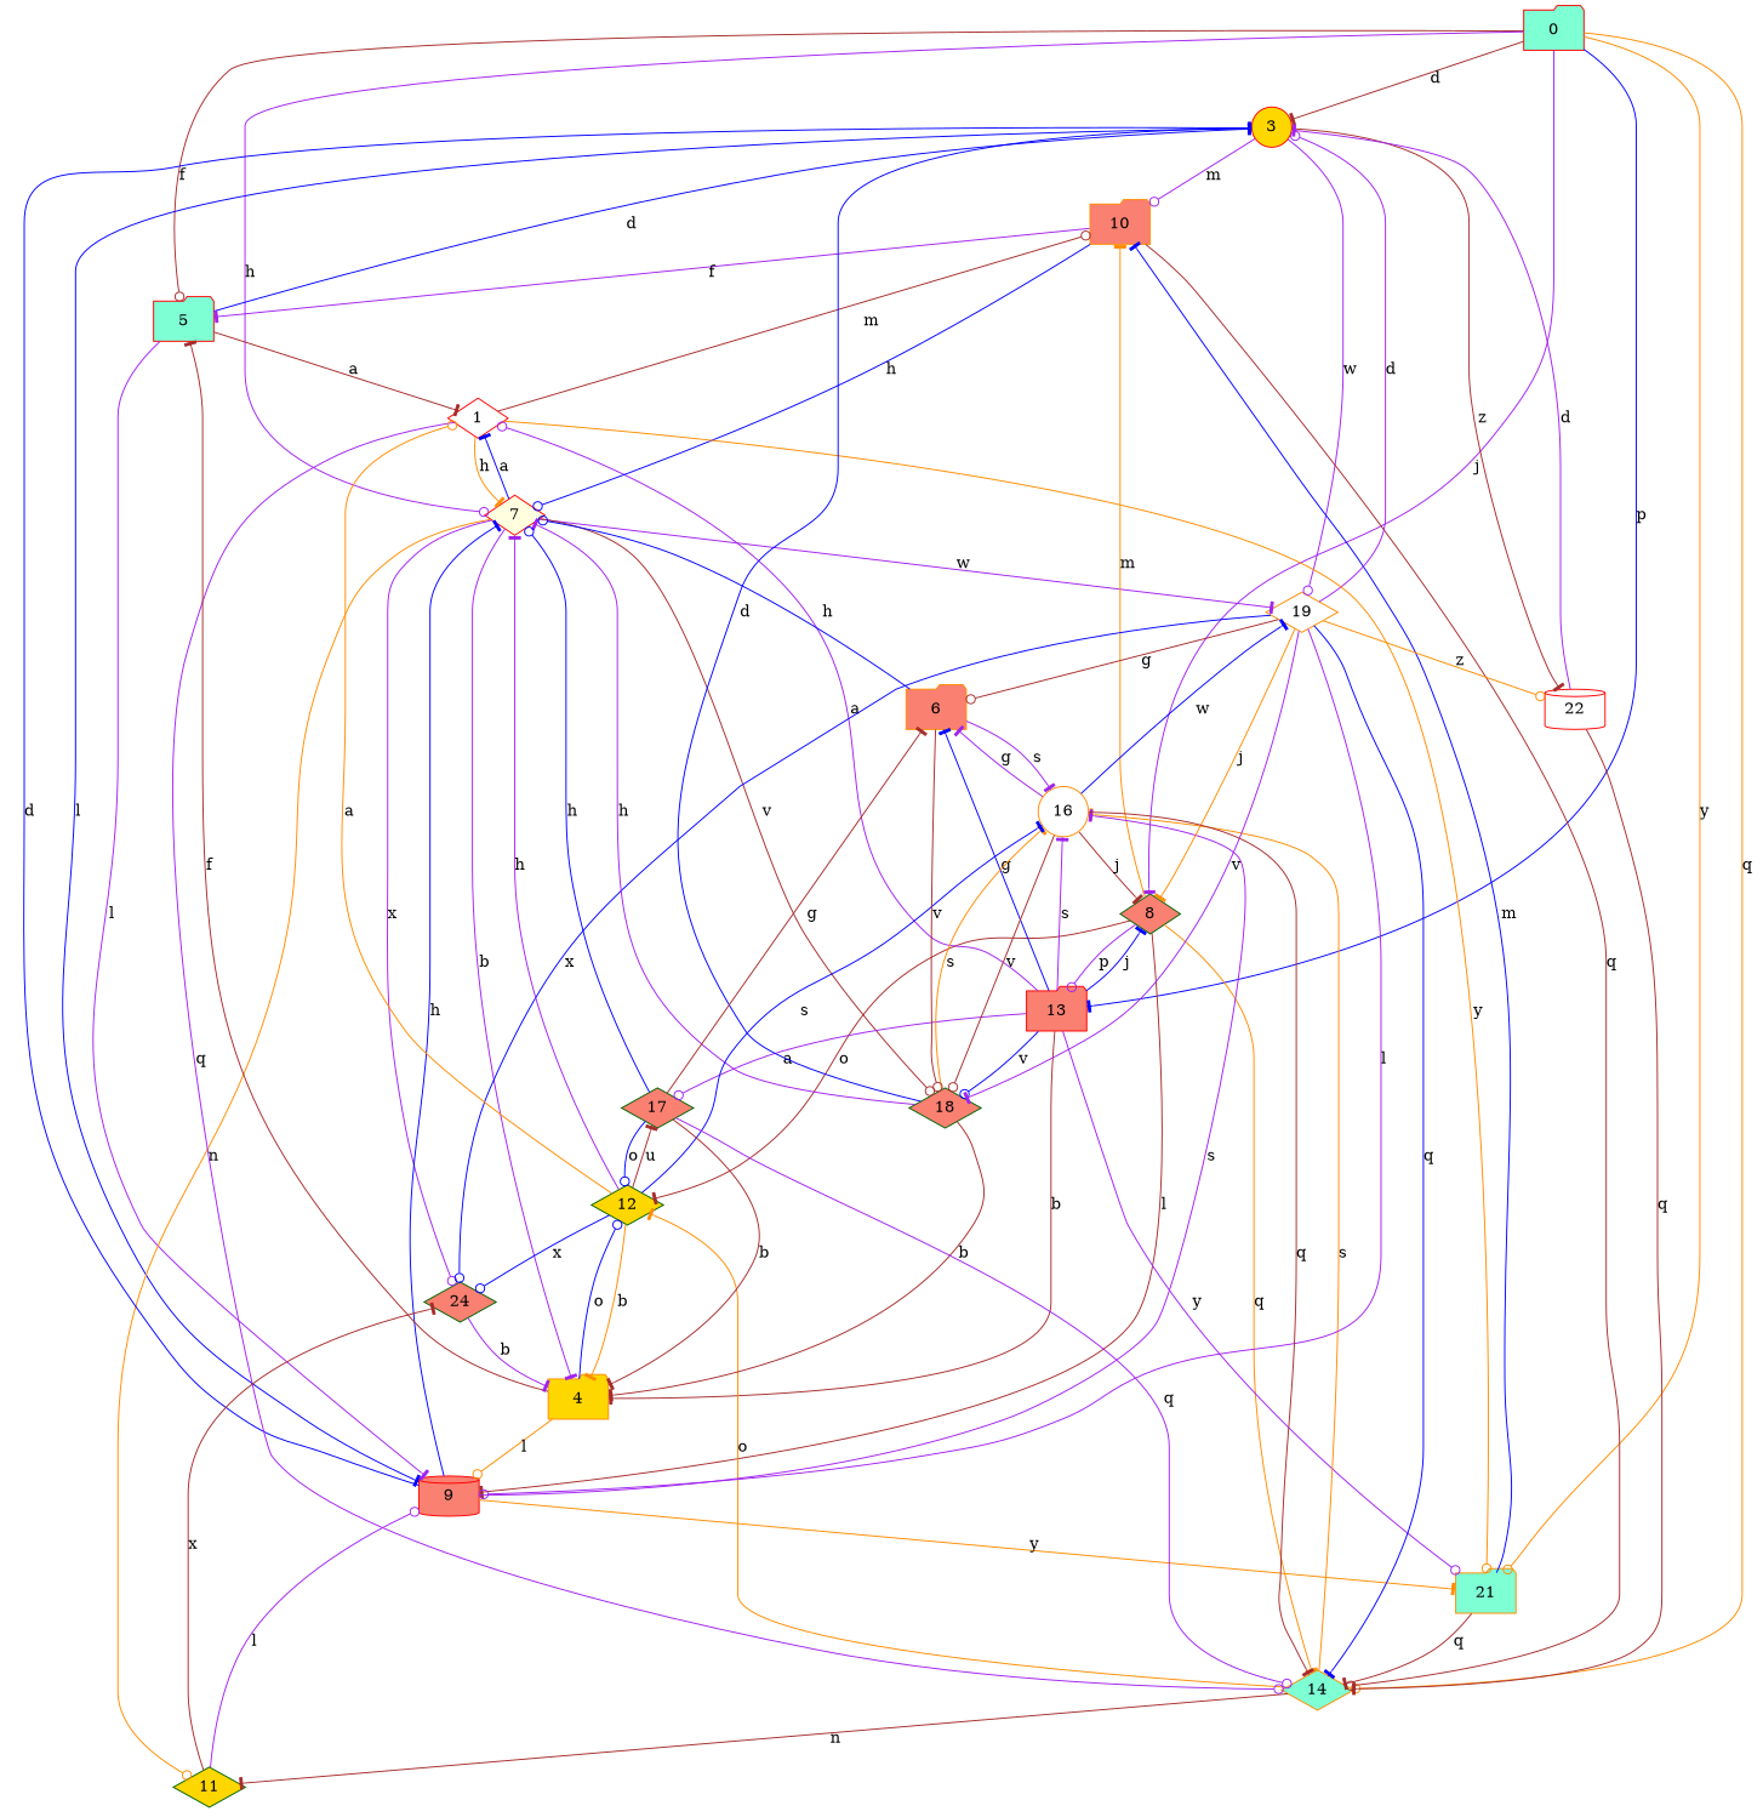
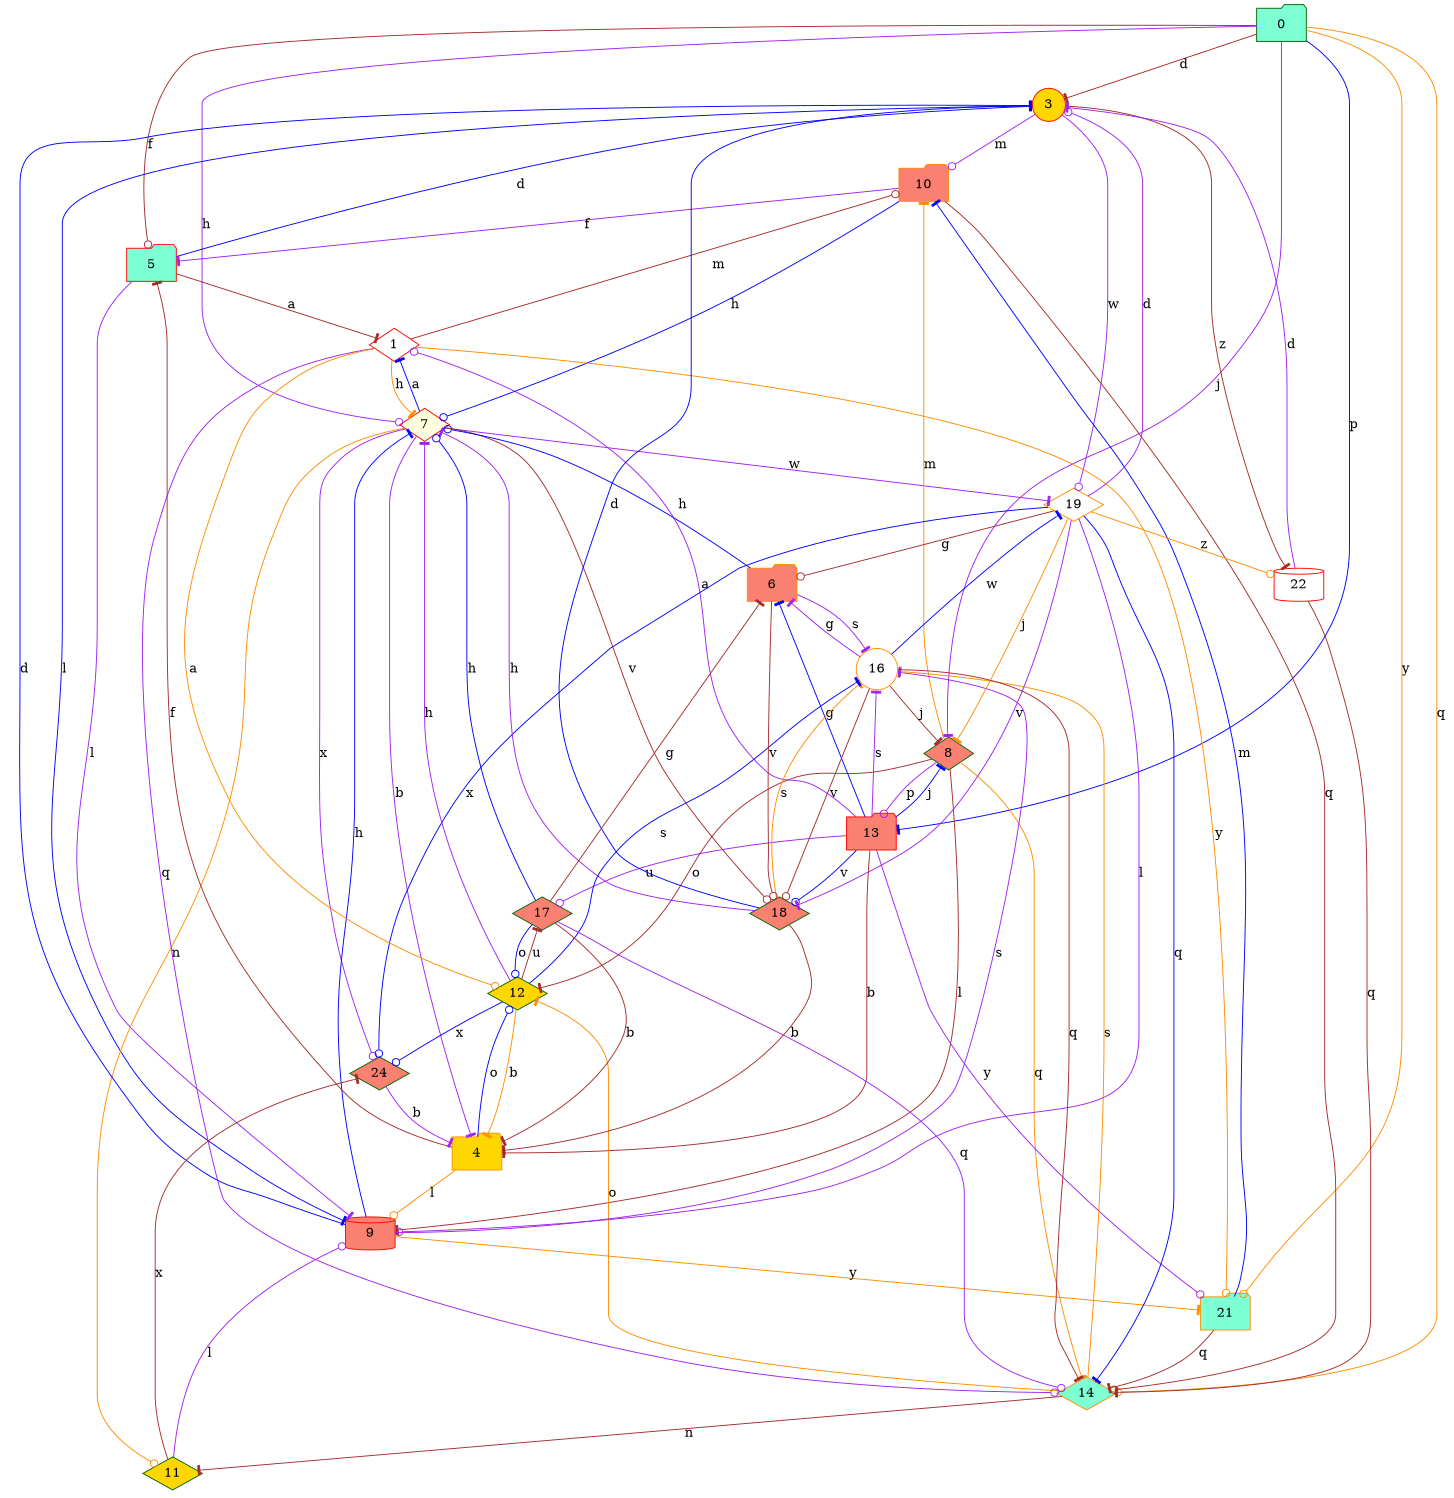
  strict digraph {
    node [color=red fillcolor=salmon shape=diamond style=filled]
    edge [arrowhead=tee color=purple]
-   0 [fillcolor=aquamarine shape=folder]
+   0 [color=darkgreen fillcolor=aquamarine shape=folder]
    3 [fillcolor=gold shape=circle]
    5 [fillcolor=aquamarine shape=folder]
    7 [fillcolor=lightyellow]
    8 [color=darkgreen]
    13 [shape=folder]
    14 [color=darkorange fillcolor=aquamarine]
    21 [color=darkorange fillcolor=aquamarine shape=folder]
    10 [color=darkorange shape=folder]
    9 [shape=cylinder]
    19 [color=darkorange fillcolor=white]
    22 [fillcolor=white shape=cylinder]
    1 [fillcolor=white]
    n14 [color=darkorange fillcolor=gold label=4 shape=folder]
    18 [color=darkgreen]
    11 [color=darkgreen fillcolor=gold]
    n17 [color=darkgreen label=24]
    12 [color=darkgreen fillcolor=gold]
    6 [color=darkorange shape=folder]
    16 [color=darkorange fillcolor=white shape=circle]
    17 [color=darkgreen]
    0 -> 3 [color=brown label=d]
    0 -> 5 [arrowhead=odot color=brown label=f]
    0 -> 7 [arrowhead=odot label=h]
    0 -> 8 [label=j]
    0 -> 13 [color=blue label=p]
    0 -> 14 [arrowhead=odot color=darkorange label=q]
    0 -> 21 [arrowhead=odot color=darkorange label=y]
    3 -> 10 [arrowhead=odot label=m]
    3 -> 9 [color=blue label=l]
    3 -> 19 [arrowhead=odot label=w]
    3 -> 22 [color=brown label=z]
    5 -> 3 [color=blue label=d]
    5 -> 9 [label=l]
    5 -> 1 [color=brown label=a]
    7 -> 19 [label=w]
    7 -> 1 [color=blue label=a]
    7 -> n14 [label=b]
    7 -> 18 [arrowhead=odot color=brown label=v]
    7 -> 11 [arrowhead=odot color=darkorange label=n]
    7 -> n17 [arrowhead=odot label=x]
    8 -> 13 [arrowhead=odot label=p]
    8 -> 14 [color=darkorange label=q]
    8 -> 10 [color=darkorange label=m]
    8 -> 9 [color=brown label=l]
    8 -> 12 [color=brown label=o]
    13 -> 8 [color=blue label=j]
    13 -> 21 [arrowhead=odot label=y]
    13 -> 1 [arrowhead=odot label=a]
    13 -> n14 [color=brown label=b]
    13 -> 18 [arrowhead=odot color=blue label=v]
    13 -> 6 [color=blue label=g]
    13 -> 16 [label=s]
-   13 -> 17 [arrowhead=odot label=a]
+   13 -> 17 [arrowhead=odot label=u]
    14 -> 11 [color=brown label=n]
    14 -> 12 [color=darkorange label=o]
    14 -> 16 [color=darkorange label=s]
    21 -> 14 [color=brown label=q]
    21 -> 10 [color=blue label=m]
    10 -> 5 [label=f]
    10 -> 7 [arrowhead=odot color=blue label=h]
    10 -> 14 [arrowhead=odot color=brown label=q]
    9 -> 3 [color=blue label=d]
    9 -> 7 [color=blue label=h]
    9 -> 21 [color=darkorange label=y]
    9 -> 16 [label=s]
    19 -> 3 [arrowhead=odot label=d]
    19 -> 8 [color=darkorange label=j]
    19 -> 14 [color=blue label=q]
    19 -> 9 [arrowhead=odot label=l]
    19 -> 22 [arrowhead=odot color=darkorange label=z]
    19 -> 18 [label=v]
    19 -> n17 [arrowhead=odot color=blue label=x]
    19 -> 6 [arrowhead=odot color=brown label=g]
    22 -> 3 [label=d]
    22 -> 14 [color=brown label=q]
    1 -> 7 [color=darkorange label=h]
    1 -> 14 [arrowhead=odot label=q]
    1 -> 21 [arrowhead=odot color=darkorange label=y]
    1 -> 10 [arrowhead=odot color=brown label=m]
    n14 -> 5 [color=brown label=f]
    n14 -> 9 [arrowhead=odot color=darkorange label=l]
    n14 -> 12 [arrowhead=odot color=blue label=o]
    18 -> 3 [color=blue label=d]
    18 -> 7 [label=h]
    18 -> n14 [color=brown label=b]
    18 -> 16 [color=darkorange label=s]
    11 -> 9 [arrowhead=odot label=l]
    11 -> n17 [color=brown label=x]
    n17 -> n14 [label=b]
    12 -> 7 [label=h]
-   12 -> 1 [arrowhead=odot color=darkorange label=a]
+   1 -> 12 [arrowhead=odot color=darkorange label=a]
    12 -> n14 [color=darkorange label=b]
    12 -> n17 [arrowhead=odot color=blue label=x]
    12 -> 16 [color=blue label=s]
    12 -> 17 [color=brown label=u]
    6 -> 7 [arrowhead=odot color=blue label=h]
    6 -> 18 [arrowhead=odot color=brown label=v]
    6 -> 16 [label=s]
    16 -> 8 [color=brown label=j]
    16 -> 14 [color=brown label=q]
    16 -> 19 [color=blue label=w]
    16 -> 18 [arrowhead=odot color=brown label=v]
    16 -> 6 [label=g]
    17 -> 7 [arrowhead=odot color=blue label=h]
    17 -> 14 [arrowhead=odot label=q]
    17 -> n14 [color=brown label=b]
    17 -> 12 [arrowhead=odot color=blue label=o]
    17 -> 6 [color=brown label=g]
  }
